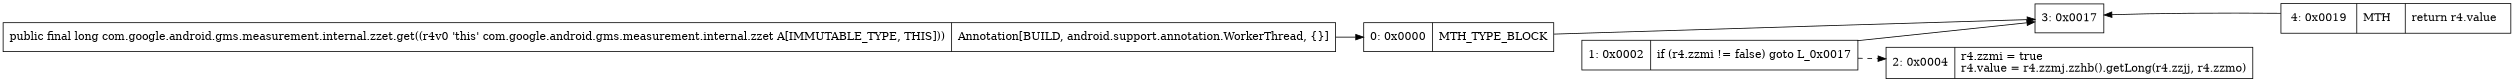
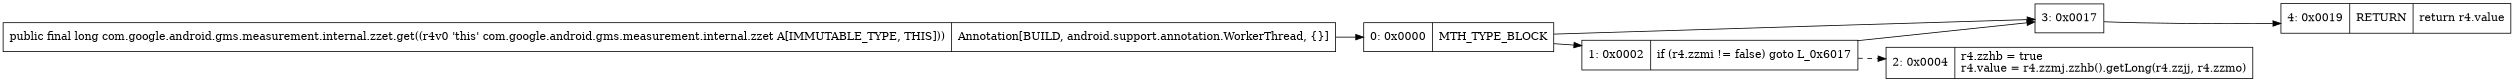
  digraph {
    rankdir=LR
    node [shape=record]
    n1 [label="{0\:\ 0x0000|MTH_TYPE_BLOCK\l}"]
-   n2 [label="{1\:\ 0x0002|if (r4.zzmi != false) goto L_0x0017\l}"]
+   n2 [label="{1\:\ 0x0002|if (r4.zzmi != false) goto L_0x6017\l}"]
    n3 [label="{3\:\ 0x0017}"]
-   n4 [label="{2\:\ 0x0004|r4.zzmi = true\lr4.value = r4.zzmj.zzhb().getLong(r4.zzjj, r4.zzmo)\l}"]
-   n5 [label="{4\:\ 0x0019|MTH\l|return r4.value\l}"]
+   n4 [label="{2\:\ 0x0004|r4.zzhb = true\lr4.value = r4.zzmj.zzhb().getLong(r4.zzjj, r4.zzmo)\l}"]
+   n5 [label="{4\:\ 0x0019|RETURN\l|return r4.value\l}"]
    n6 [label="{public final long com.google.android.gms.measurement.internal.zzet.get((r4v0 'this' com.google.android.gms.measurement.internal.zzet A[IMMUTABLE_TYPE, THIS]))  | Annotation[BUILD, android.support.annotation.WorkerThread, \{\}]\l}"]
+   n1 -> n2
    n1 -> n3
    n2 -> n3
    n2 -> n4 [style=dashed]
-   n5 -> n3
+   n3 -> n5
    n6 -> n1
  }
